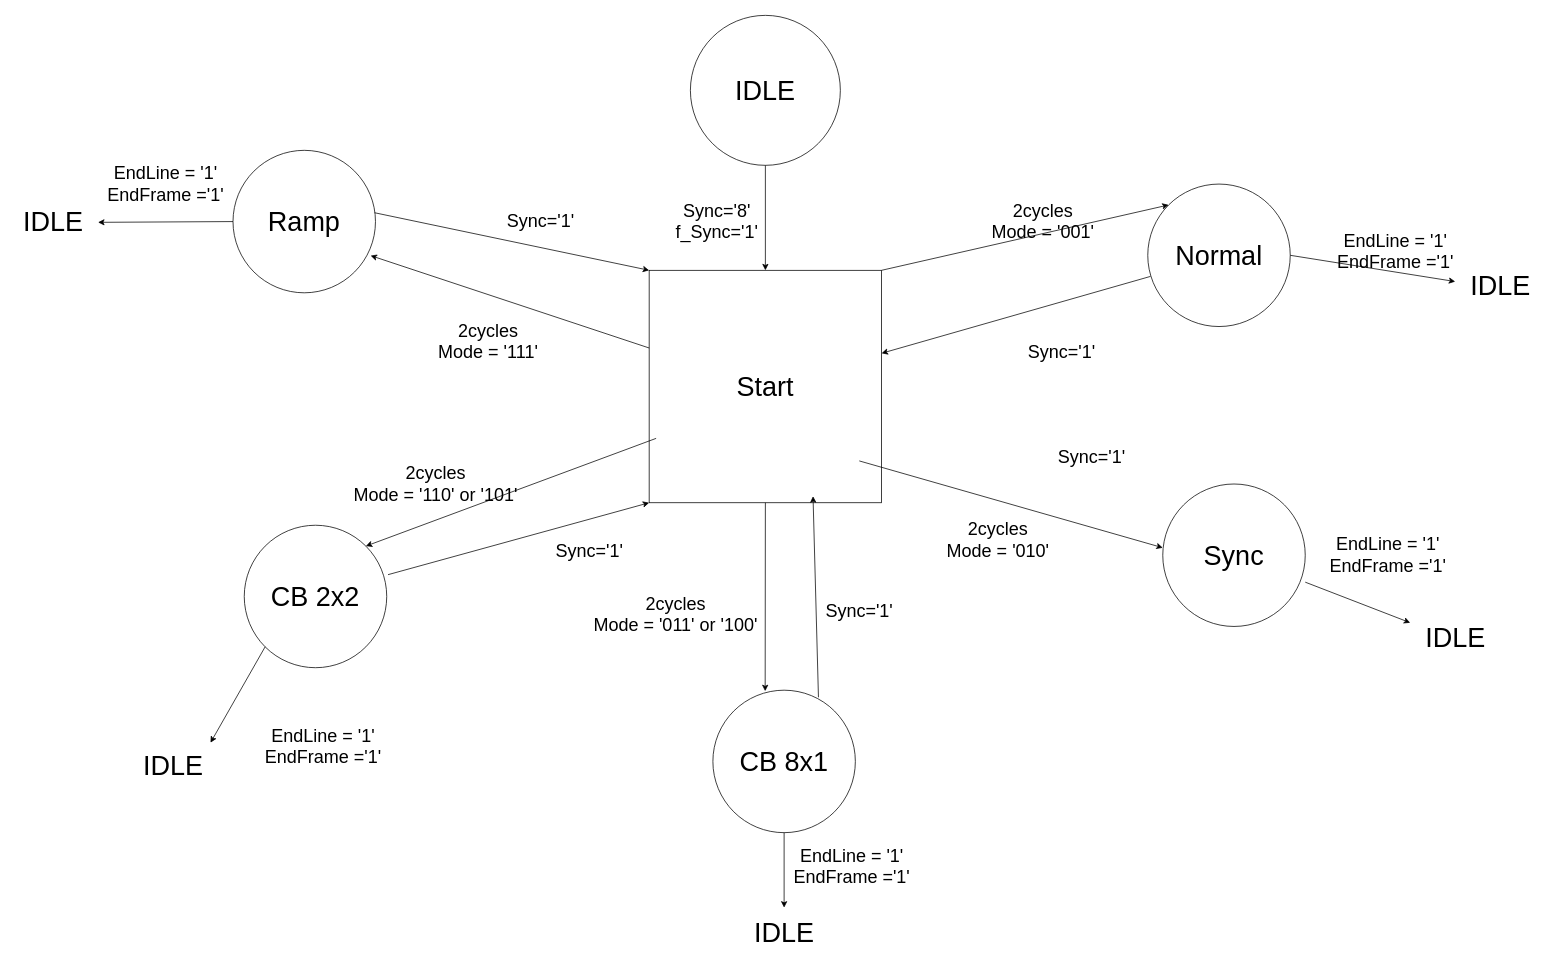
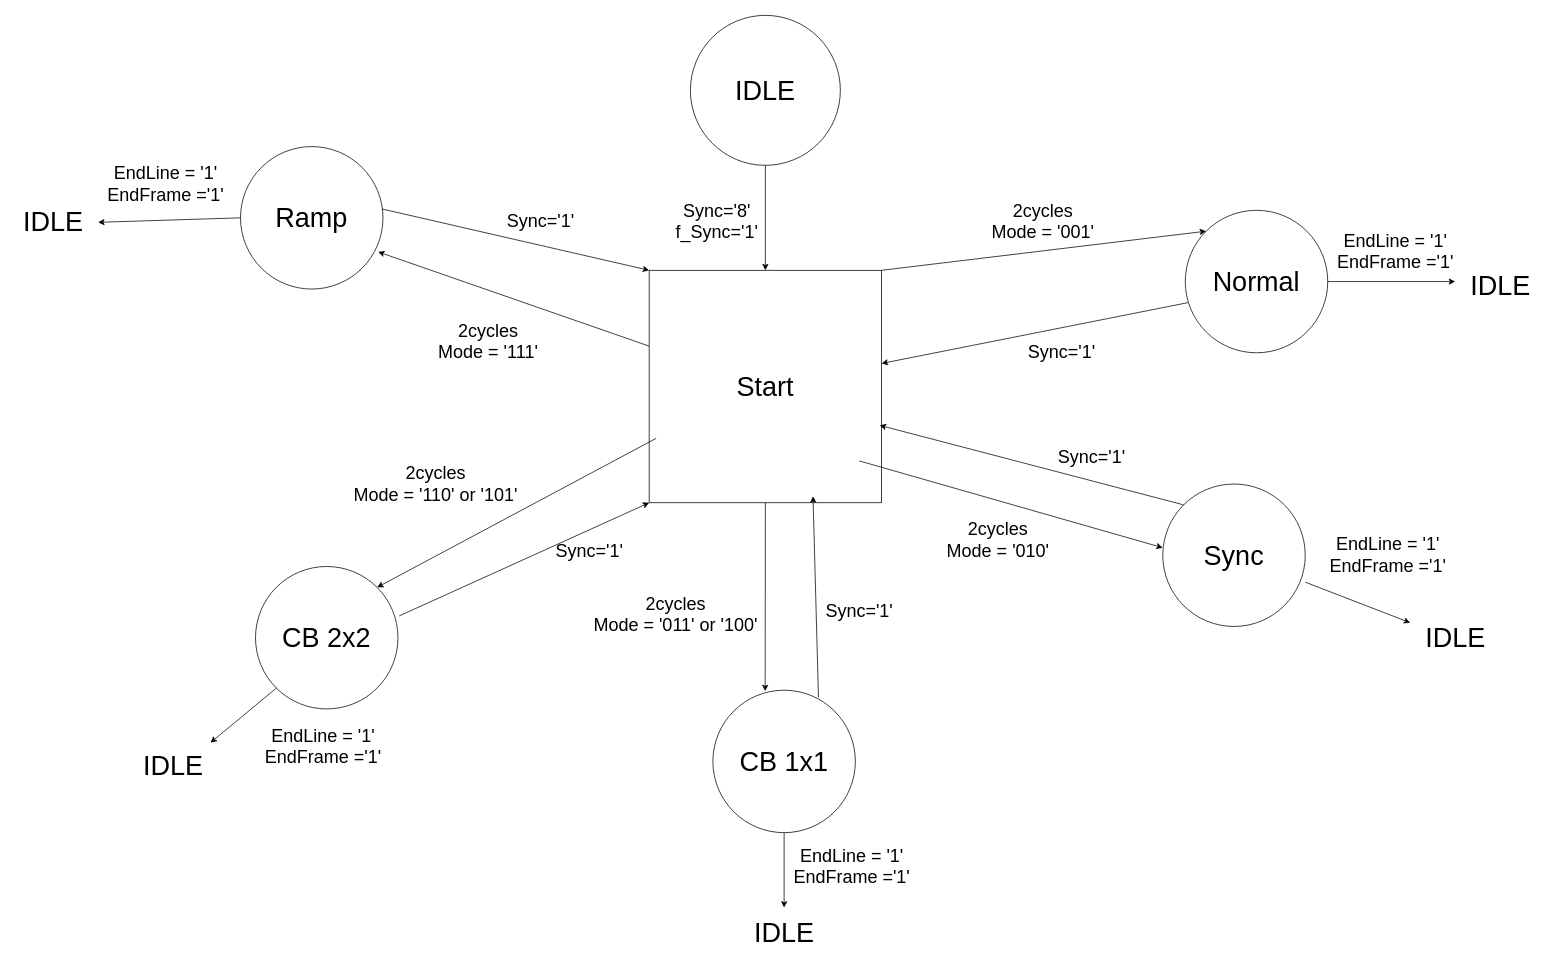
  <mxCell id="0" />
  <mxCell id="1" parent="0" />
  <mxCell id="2" value="&lt;font style=&quot;font-size: 36px;&quot;&gt;Start&lt;/font&gt;" style="whiteSpace=wrap;html=1;aspect=fixed;rounded=0;" parent="1" vertex="1"><mxGeometry x="865" y="360" width="310" height="310" as="geometry" /></mxCell>
- <mxCell id="3" value="&lt;div&gt;&lt;font style=&quot;font-size: 36px;&quot;&gt;Ramp&lt;/font&gt;&lt;/div&gt;" style="ellipse;whiteSpace=wrap;html=1;aspect=fixed;" parent="1" vertex="1"><mxGeometry x="310" width="190" height="190" as="geometry" y="200" /></mxCell>
+ <mxCell id="3" value="&lt;div&gt;&lt;font style=&quot;font-size: 36px;&quot;&gt;Ramp&lt;/font&gt;&lt;/div&gt;" style="ellipse;whiteSpace=wrap;html=1;aspect=fixed;" parent="1" vertex="1"><mxGeometry x="320" y="195" width="190" height="190" as="geometry" /></mxCell>
  <mxCell id="4" value="&lt;font style=&quot;font-size: 36px;&quot;&gt;IDLE&lt;/font&gt;" style="ellipse;whiteSpace=wrap;html=1;aspect=fixed;" parent="1" vertex="1"><mxGeometry x="920" y="20" width="200" height="200" as="geometry" /></mxCell>
  <mxCell id="5" value="" style="endArrow=classic;html=1;rounded=0;exitX=0.5;exitY=1;exitDx=0;exitDy=0;entryX=0.5;entryY=0;entryDx=0;entryDy=0;" parent="1" source="4" target="2" edge="1"><mxGeometry width="50" height="50" relative="1" as="geometry"><mxPoint x="1070" y="520" as="sourcePoint" /><mxPoint x="1120" y="470" as="targetPoint" /></mxGeometry></mxCell>
  <mxCell id="6" value="&lt;span style=&quot;font-size: 24px;&quot;&gt;Sync='8'&lt;/span&gt;&lt;div&gt;&lt;span style=&quot;font-size: 24px;&quot;&gt;f_Sync='1'&lt;/span&gt;&lt;/div&gt;" style="text;html=1;align=center;verticalAlign=middle;resizable=0;points=[];autosize=1;strokeColor=none;fillColor=none;" parent="1" vertex="1"><mxGeometry x="890" y="260" width="130" height="70" as="geometry" /></mxCell>
- <mxCell id="7" value="&lt;div&gt;&lt;font style=&quot;font-size: 36px;&quot;&gt;CB 2x2&lt;/font&gt;&lt;/div&gt;" style="ellipse;whiteSpace=wrap;html=1;aspect=fixed;" parent="1" vertex="1"><mxGeometry x="325" y="700" width="190" height="190" as="geometry" /></mxCell>
+ <mxCell id="7" value="&lt;div&gt;&lt;font style=&quot;font-size: 36px;&quot;&gt;CB 2x2&lt;/font&gt;&lt;/div&gt;" style="ellipse;whiteSpace=wrap;html=1;aspect=fixed;" parent="1" vertex="1"><mxGeometry x="340" y="755" width="190" height="190" as="geometry" /></mxCell>
  <mxCell id="8" value="&lt;div&gt;&lt;font style=&quot;font-size: 36px;&quot;&gt;Sync&lt;/font&gt;&lt;/div&gt;" style="ellipse;whiteSpace=wrap;html=1;aspect=fixed;" parent="1" vertex="1"><mxGeometry x="1550" y="645" width="190" height="190" as="geometry" /></mxCell>
- <mxCell id="9" value="&lt;div&gt;&lt;font style=&quot;font-size: 36px;&quot;&gt;Normal&lt;/font&gt;&lt;/div&gt;" style="ellipse;whiteSpace=wrap;html=1;aspect=fixed;" parent="1" vertex="1"><mxGeometry x="1530" y="245" width="190" height="190" as="geometry" /></mxCell>
+ <mxCell id="9" value="&lt;div&gt;&lt;font style=&quot;font-size: 36px;&quot;&gt;Normal&lt;/font&gt;&lt;/div&gt;" style="ellipse;whiteSpace=wrap;html=1;aspect=fixed;" parent="1" vertex="1"><mxGeometry x="1580" y="280" width="190" height="190" as="geometry" /></mxCell>
  <mxCell id="10" value="" style="endArrow=classic;html=1;rounded=0;exitX=0.994;exitY=0.438;exitDx=0;exitDy=0;entryX=0;entryY=0;entryDx=0;entryDy=0;exitPerimeter=0;" parent="1" source="3" target="2" edge="1"><mxGeometry width="50" height="50" relative="1" as="geometry"><mxPoint x="1190" y="580" as="sourcePoint" /><mxPoint x="833.99" y="301.06" as="targetPoint" /></mxGeometry></mxCell>
  <mxCell id="11" value="" style="endArrow=classic;html=1;rounded=0;entryX=0.966;entryY=0.739;entryDx=0;entryDy=0;entryPerimeter=0;" parent="1" source="2" target="3" edge="1"><mxGeometry width="50" height="50" relative="1" as="geometry"><mxPoint x="827.79" y="393.13" as="sourcePoint" /><mxPoint x="1060" y="540" as="targetPoint" /></mxGeometry></mxCell>
  <mxCell id="12" value="" style="endArrow=classic;html=1;rounded=0;exitX=1;exitY=0;exitDx=0;exitDy=0;entryX=0;entryY=0;entryDx=0;entryDy=0;" parent="1" source="2" target="9" edge="1"><mxGeometry width="50" height="50" relative="1" as="geometry"><mxPoint x="1050" y="750" as="sourcePoint" /><mxPoint x="1100" y="700" as="targetPoint" /></mxGeometry></mxCell>
  <mxCell id="13" value="" style="endArrow=classic;html=1;rounded=0;exitX=0.019;exitY=0.648;exitDx=0;exitDy=0;exitPerimeter=0;" parent="1" source="9" target="2" edge="1"><mxGeometry width="50" height="50" relative="1" as="geometry"><mxPoint x="1050" y="750" as="sourcePoint" /><mxPoint x="1100" y="700" as="targetPoint" /></mxGeometry></mxCell>
+ <mxCell id="14" value="" style="endArrow=classic;html=1;rounded=0;exitX=0;exitY=0;exitDx=0;exitDy=0;entryX=0.992;entryY=0.667;entryDx=0;entryDy=0;entryPerimeter=0;" parent="1" source="8" target="2" edge="1"><mxGeometry width="50" height="50" relative="1" as="geometry"><mxPoint x="1010" y="760" as="sourcePoint" /><mxPoint x="1060" y="710" as="targetPoint" /></mxGeometry></mxCell>
  <mxCell id="15" value="" style="endArrow=classic;html=1;rounded=0;exitX=0.904;exitY=0.82;exitDx=0;exitDy=0;exitPerimeter=0;" parent="1" source="2" edge="1"><mxGeometry width="50" height="50" relative="1" as="geometry"><mxPoint x="1010" y="760" as="sourcePoint" /><mxPoint x="1550" y="730" as="targetPoint" /></mxGeometry></mxCell>
  <mxCell id="16" value="" style="endArrow=classic;html=1;rounded=0;exitX=0.03;exitY=0.723;exitDx=0;exitDy=0;entryX=1;entryY=0;entryDx=0;entryDy=0;exitPerimeter=0;" parent="1" source="2" target="7" edge="1"><mxGeometry width="50" height="50" relative="1" as="geometry"><mxPoint x="1010" y="760" as="sourcePoint" /><mxPoint x="1060" y="710" as="targetPoint" /></mxGeometry></mxCell>
  <mxCell id="17" value="" style="endArrow=classic;html=1;rounded=0;entryX=0;entryY=1;entryDx=0;entryDy=0;exitX=1.009;exitY=0.347;exitDx=0;exitDy=0;exitPerimeter=0;" parent="1" source="7" target="2" edge="1"><mxGeometry width="50" height="50" relative="1" as="geometry"><mxPoint x="630" y="750" as="sourcePoint" /><mxPoint x="1060" y="710" as="targetPoint" /></mxGeometry></mxCell>
  <mxCell id="18" value="&lt;font style=&quot;font-size: 24px;&quot;&gt;Sync='1'&lt;/font&gt;" style="text;html=1;align=center;verticalAlign=middle;resizable=0;points=[];autosize=1;strokeColor=none;fillColor=none;rotation=0;" parent="1" vertex="1"><mxGeometry x="665" y="275" width="110" height="40" as="geometry" /></mxCell>
- <mxCell id="19" value="&lt;div&gt;&lt;font style=&quot;font-size: 36px;&quot;&gt;CB 8x1&lt;/font&gt;&lt;/div&gt;" style="ellipse;whiteSpace=wrap;html=1;aspect=fixed;" parent="1" vertex="1"><mxGeometry x="950" y="920" width="190" height="190" as="geometry" /></mxCell>
+ <mxCell id="19" value="&lt;div&gt;&lt;font style=&quot;font-size: 36px;&quot;&gt;CB 1x1&lt;/font&gt;&lt;/div&gt;" style="ellipse;whiteSpace=wrap;html=1;aspect=fixed;" parent="1" vertex="1"><mxGeometry x="950" y="920" width="190" height="190" as="geometry" /></mxCell>
  <mxCell id="20" value="" style="endArrow=classic;html=1;rounded=0;exitX=0.5;exitY=1;exitDx=0;exitDy=0;entryX=0.367;entryY=0.007;entryDx=0;entryDy=0;entryPerimeter=0;" parent="1" source="2" target="19" edge="1"><mxGeometry width="50" height="50" relative="1" as="geometry"><mxPoint x="1140" y="870" as="sourcePoint" /><mxPoint x="1190" y="820" as="targetPoint" /></mxGeometry></mxCell>
  <mxCell id="21" value="" style="endArrow=classic;html=1;rounded=0;exitX=0.741;exitY=0.05;exitDx=0;exitDy=0;exitPerimeter=0;entryX=0.705;entryY=0.972;entryDx=0;entryDy=0;entryPerimeter=0;" parent="1" source="19" target="2" edge="1"><mxGeometry width="50" height="50" relative="1" as="geometry"><mxPoint x="1140" y="870" as="sourcePoint" /><mxPoint x="1190" y="820" as="targetPoint" /></mxGeometry></mxCell>
  <mxCell id="22" value="&lt;font style=&quot;font-size: 24px;&quot;&gt;2cycles&lt;/font&gt;&lt;div&gt;&lt;span style=&quot;font-size: 24px;&quot;&gt;Mode = '111'&lt;/span&gt;&lt;/div&gt;" style="text;html=1;align=center;verticalAlign=middle;resizable=0;points=[];autosize=1;strokeColor=none;fillColor=none;rotation=0;" parent="1" vertex="1"><mxGeometry x="570" y="420" width="160" height="70" as="geometry" /></mxCell>
  <mxCell id="23" value="&lt;font style=&quot;font-size: 24px;&quot;&gt;Sync='1'&lt;/font&gt;" style="text;html=1;align=center;verticalAlign=middle;resizable=0;points=[];autosize=1;strokeColor=none;fillColor=none;rotation=0;" parent="1" vertex="1"><mxGeometry x="730" y="715" width="110" height="40" as="geometry" /></mxCell>
  <mxCell id="24" value="&lt;font style=&quot;font-size: 24px;&quot;&gt;2cycles&lt;/font&gt;&lt;div&gt;&lt;span style=&quot;font-size: 24px;&quot;&gt;Mode = '110' or '101'&lt;/span&gt;&lt;/div&gt;" style="text;html=1;align=center;verticalAlign=middle;resizable=0;points=[];autosize=1;strokeColor=none;fillColor=none;rotation=0;" parent="1" vertex="1"><mxGeometry x="460" y="610" width="240" height="70" as="geometry" /></mxCell>
  <mxCell id="25" value="&lt;font style=&quot;font-size: 24px;&quot;&gt;2cycles&lt;/font&gt;&lt;div&gt;&lt;span style=&quot;font-size: 24px;&quot;&gt;Mode = '011' or '100'&lt;/span&gt;&lt;/div&gt;" style="text;html=1;align=center;verticalAlign=middle;resizable=0;points=[];autosize=1;strokeColor=none;fillColor=none;rotation=0;" parent="1" vertex="1"><mxGeometry x="780" y="784" width="240" height="70" as="geometry" /></mxCell>
  <mxCell id="26" value="&lt;font style=&quot;font-size: 24px;&quot;&gt;Sync='1'&lt;/font&gt;" style="text;html=1;align=center;verticalAlign=middle;resizable=0;points=[];autosize=1;strokeColor=none;fillColor=none;rotation=0;" parent="1" vertex="1"><mxGeometry x="1090" y="795" width="110" height="40" as="geometry" /></mxCell>
  <mxCell id="27" value="&lt;font style=&quot;font-size: 24px;&quot;&gt;Sync='1'&lt;/font&gt;" style="text;html=1;align=center;verticalAlign=middle;resizable=0;points=[];autosize=1;strokeColor=none;fillColor=none;rotation=0;" parent="1" vertex="1"><mxGeometry x="1400" y="590" width="110" height="40" as="geometry" /></mxCell>
  <mxCell id="28" value="&lt;font style=&quot;font-size: 24px;&quot;&gt;2cycles&lt;/font&gt;&lt;div&gt;&lt;span style=&quot;font-size: 24px;&quot;&gt;Mode = '010'&lt;/span&gt;&lt;/div&gt;" style="text;html=1;align=center;verticalAlign=middle;resizable=0;points=[];autosize=1;strokeColor=none;fillColor=none;rotation=0;" parent="1" vertex="1"><mxGeometry x="1250" y="685" width="160" height="70" as="geometry" /></mxCell>
  <mxCell id="29" value="&lt;font style=&quot;font-size: 24px;&quot;&gt;2cycles&lt;/font&gt;&lt;div&gt;&lt;span style=&quot;font-size: 24px;&quot;&gt;Mode = '001'&lt;/span&gt;&lt;/div&gt;" style="text;html=1;align=center;verticalAlign=middle;resizable=0;points=[];autosize=1;strokeColor=none;fillColor=none;rotation=0;" parent="1" vertex="1"><mxGeometry x="1310" y="260" width="160" height="70" as="geometry" /></mxCell>
  <mxCell id="30" value="&lt;font style=&quot;font-size: 24px;&quot;&gt;Sync='1'&lt;/font&gt;" style="text;html=1;align=center;verticalAlign=middle;resizable=0;points=[];autosize=1;strokeColor=none;fillColor=none;rotation=0;" parent="1" vertex="1"><mxGeometry x="1360" y="450" width="110" height="40" as="geometry" /></mxCell>
  <mxCell id="31" value="&lt;font style=&quot;font-size: 24px;&quot;&gt;EndLine = '1'&lt;/font&gt;&lt;div&gt;&lt;font style=&quot;font-size: 24px;&quot;&gt;EndFrame ='1'&lt;/font&gt;&lt;/div&gt;" style="text;html=1;align=center;verticalAlign=middle;resizable=0;points=[];autosize=1;strokeColor=none;fillColor=none;" parent="1" vertex="1"><mxGeometry x="1045" y="1120" width="180" height="70" as="geometry" /></mxCell>
  <mxCell id="32" value="" style="endArrow=classic;html=1;rounded=0;exitX=0.5;exitY=1;exitDx=0;exitDy=0;" parent="1" source="19" edge="1"><mxGeometry width="50" height="50" relative="1" as="geometry"><mxPoint x="1140" y="1000" as="sourcePoint" /><mxPoint x="1045" y="1210" as="targetPoint" /></mxGeometry></mxCell>
  <mxCell id="33" value="&lt;font style=&quot;font-size: 36px;&quot;&gt;IDLE&lt;/font&gt;" style="text;html=1;align=center;verticalAlign=middle;resizable=0;points=[];autosize=1;strokeColor=none;fillColor=none;" parent="1" vertex="1"><mxGeometry x="995" y="1213" width="100" height="60" as="geometry" /></mxCell>
  <mxCell id="34" value="" style="endArrow=classic;html=1;rounded=0;exitX=0;exitY=1;exitDx=0;exitDy=0;" parent="1" source="7" edge="1"><mxGeometry width="50" height="50" relative="1" as="geometry"><mxPoint x="1040" y="720" as="sourcePoint" /><mxPoint x="280" y="990" as="targetPoint" /></mxGeometry></mxCell>
  <mxCell id="35" value="&lt;font style=&quot;font-size: 24px;&quot;&gt;EndLine = '1'&lt;/font&gt;&lt;div&gt;&lt;font style=&quot;font-size: 24px;&quot;&gt;EndFrame ='1'&lt;/font&gt;&lt;/div&gt;" style="text;html=1;align=center;verticalAlign=middle;resizable=0;points=[];autosize=1;strokeColor=none;fillColor=none;" parent="1" vertex="1"><mxGeometry x="340" y="960" width="180" height="70" as="geometry" /></mxCell>
  <mxCell id="36" value="&lt;font style=&quot;font-size: 36px;&quot;&gt;IDLE&lt;/font&gt;" style="text;html=1;align=center;verticalAlign=middle;resizable=0;points=[];autosize=1;strokeColor=none;fillColor=none;" parent="1" vertex="1"><mxGeometry x="180" y="990" width="100" height="60" as="geometry" /></mxCell>
  <mxCell id="37" value="" style="endArrow=classic;html=1;rounded=0;exitX=0;exitY=0.5;exitDx=0;exitDy=0;entryX=1.1;entryY=0.517;entryDx=0;entryDy=0;entryPerimeter=0;" parent="1" source="3" target="39" edge="1"><mxGeometry width="50" height="50" relative="1" as="geometry"><mxPoint x="720" y="720" as="sourcePoint" /><mxPoint x="160" y="295" as="targetPoint" /></mxGeometry></mxCell>
  <mxCell id="38" value="&lt;font style=&quot;font-size: 24px;&quot;&gt;EndLine = '1'&lt;/font&gt;&lt;div&gt;&lt;font style=&quot;font-size: 24px;&quot;&gt;EndFrame ='1'&lt;/font&gt;&lt;/div&gt;" style="text;html=1;align=center;verticalAlign=middle;resizable=0;points=[];autosize=1;strokeColor=none;fillColor=none;" parent="1" vertex="1"><mxGeometry x="130" y="210" width="180" height="70" as="geometry" /></mxCell>
  <mxCell id="39" value="&lt;font style=&quot;font-size: 36px;&quot;&gt;IDLE&lt;/font&gt;" style="text;html=1;align=center;verticalAlign=middle;resizable=0;points=[];autosize=1;strokeColor=none;fillColor=none;" parent="1" vertex="1"><mxGeometry x="20" y="265" width="100" height="60" as="geometry" /></mxCell>
  <mxCell id="40" value="" style="endArrow=classic;html=1;rounded=0;exitX=1;exitY=0.689;exitDx=0;exitDy=0;exitPerimeter=0;" parent="1" source="8" edge="1"><mxGeometry width="50" height="50" relative="1" as="geometry"><mxPoint x="1070" y="710" as="sourcePoint" /><mxPoint x="1880" y="830" as="targetPoint" /></mxGeometry></mxCell>
  <mxCell id="41" value="&lt;font style=&quot;font-size: 24px;&quot;&gt;EndLine = '1'&lt;/font&gt;&lt;div&gt;&lt;font style=&quot;font-size: 24px;&quot;&gt;EndFrame ='1'&lt;/font&gt;&lt;/div&gt;" style="text;html=1;align=center;verticalAlign=middle;resizable=0;points=[];autosize=1;strokeColor=none;fillColor=none;" parent="1" vertex="1"><mxGeometry x="1760" y="705" width="180" height="70" as="geometry" /></mxCell>
  <mxCell id="42" value="&lt;font style=&quot;font-size: 36px;&quot;&gt;IDLE&lt;/font&gt;" style="text;html=1;align=center;verticalAlign=middle;resizable=0;points=[];autosize=1;strokeColor=none;fillColor=none;" parent="1" vertex="1"><mxGeometry x="1890" y="820" width="100" height="60" as="geometry" /></mxCell>
  <mxCell id="43" value="" style="endArrow=classic;html=1;rounded=0;exitX=1;exitY=0.5;exitDx=0;exitDy=0;" parent="1" source="9" edge="1"><mxGeometry width="50" height="50" relative="1" as="geometry"><mxPoint x="1430" y="650" as="sourcePoint" /><mxPoint x="1940" y="375" as="targetPoint" /></mxGeometry></mxCell>
  <mxCell id="44" value="&lt;font style=&quot;font-size: 24px;&quot;&gt;EndLine = '1'&lt;/font&gt;&lt;div&gt;&lt;font style=&quot;font-size: 24px;&quot;&gt;EndFrame ='1'&lt;/font&gt;&lt;/div&gt;" style="text;html=1;align=center;verticalAlign=middle;resizable=0;points=[];autosize=1;strokeColor=none;fillColor=none;" parent="1" vertex="1"><mxGeometry x="1770" y="300" width="180" height="70" as="geometry" /></mxCell>
  <mxCell id="45" value="&lt;font style=&quot;font-size: 36px;&quot;&gt;IDLE&lt;/font&gt;" style="text;html=1;align=center;verticalAlign=middle;resizable=0;points=[];autosize=1;strokeColor=none;fillColor=none;" parent="1" vertex="1"><mxGeometry x="1950" y="350" width="100" height="60" as="geometry" /></mxCell>
